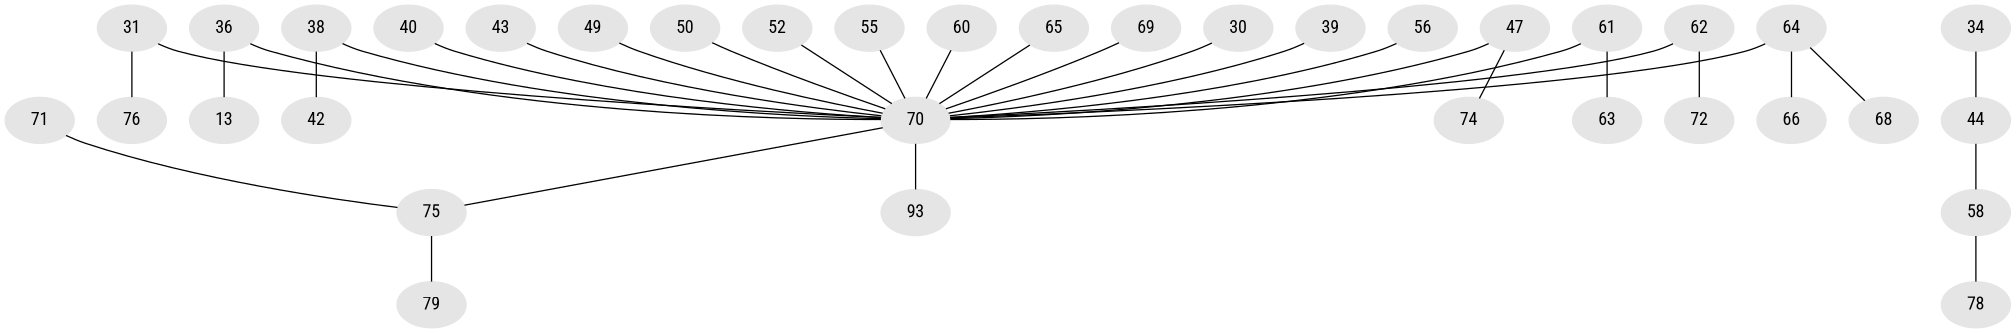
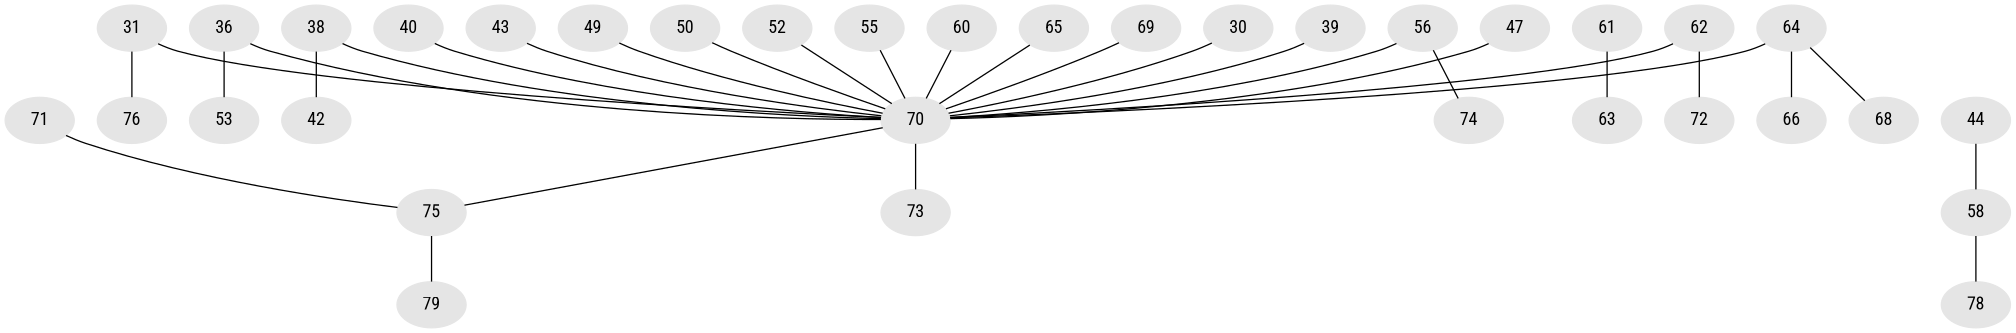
  graph {
    fontname="Roboto Condensed"
    node [color=gray90 fontname="Roboto Condensed" style=filled]
    edge [fontname="Roboto Condensed"]
    70 [super="+21+51+25+37+57+46"]
-   73 [label=93]
+   73
    75 [super="+20+29"]
    30
    31
    76
-   34
    44
    58
    36
-   53 [label=13]
+   53
    38
    42
    39
    40
    43
    78
    47
    74
    49
    50
    52
    55
    56
    60
    61
    63
    62
    72
    64 [super="+17+54+59"]
    66
    68
    65
    69
    79
    71
    70 -- 73
    70 -- 75
    75 -- 79
    30 -- 70
    31 -- 70
    31 -- 76
-   34 -- 44
    44 -- 58
    58 -- 78
    36 -- 70
    36 -- 53
    38 -- 70
    38 -- 42
    39 -- 70
    40 -- 70
    43 -- 70
    47 -- 70
-   47 -- 74
+   56 -- 74
    49 -- 70
    50 -- 70
    52 -- 70
    55 -- 70
    56 -- 70
    60 -- 70
-   61 -- 70
    61 -- 63
    62 -- 70
    62 -- 72
    64 -- 70
    64 -- 66
    64 -- 68
    65 -- 70
    69 -- 70
    71 -- 75
  }
